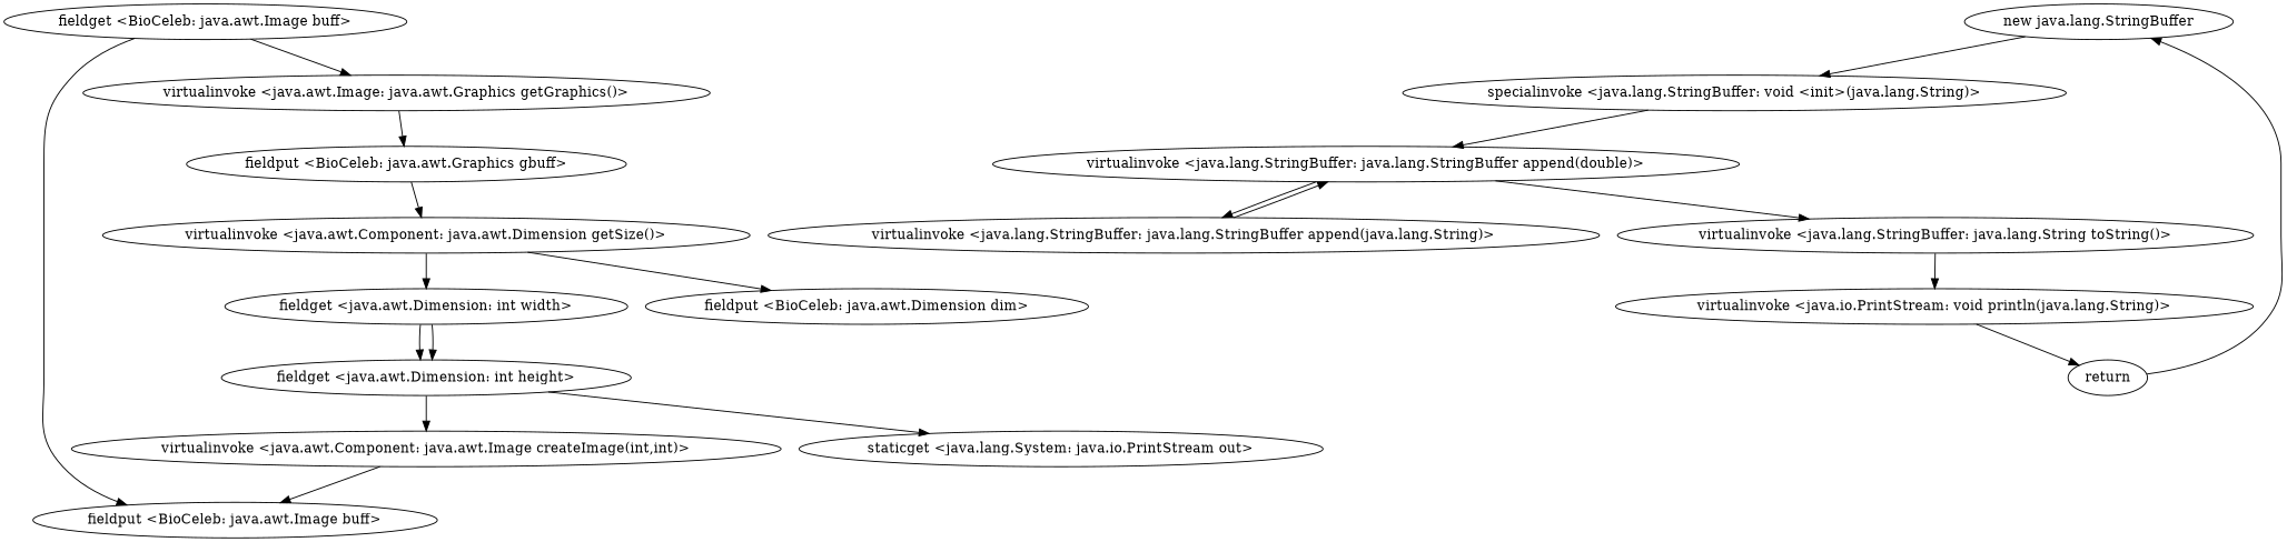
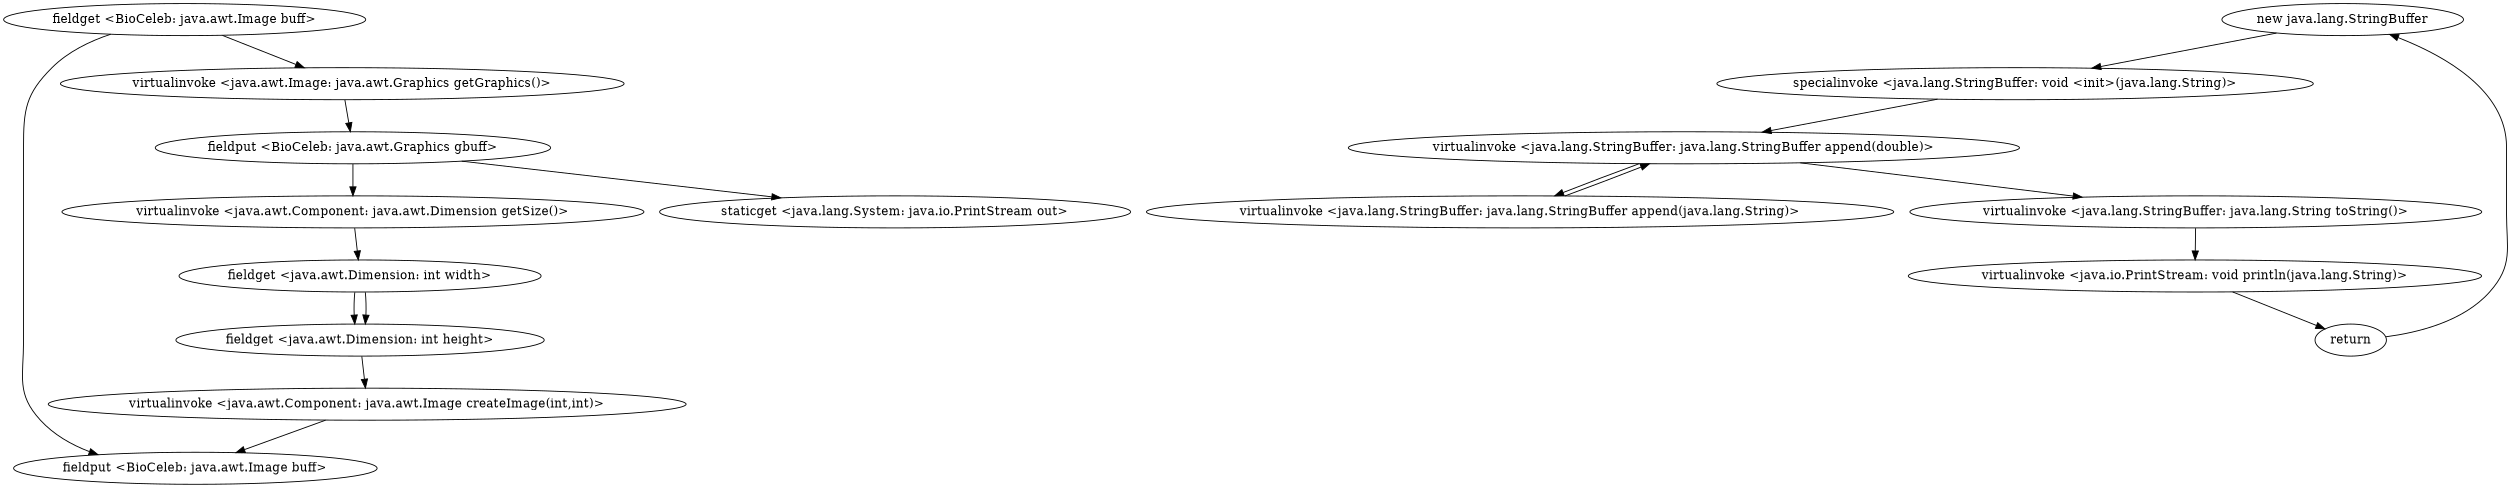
  digraph {
    "virtualinvoke <java.awt.Component: java.awt.Dimension getSize()>"
    "fieldget <java.awt.Dimension: int width>"
-   "fieldput <BioCeleb: java.awt.Dimension dim>"
    "fieldget <java.awt.Dimension: int height>"
    "virtualinvoke <java.awt.Component: java.awt.Image createImage(int,int)>"
    "staticget <java.lang.System: java.io.PrintStream out>"
    "fieldput <BioCeleb: java.awt.Image buff>"
    "fieldget <BioCeleb: java.awt.Image buff>"
    "virtualinvoke <java.awt.Image: java.awt.Graphics getGraphics()>"
    "fieldput <BioCeleb: java.awt.Graphics gbuff>"
    "new java.lang.StringBuffer"
    "specialinvoke <java.lang.StringBuffer: void <init>(java.lang.String)>"
    "virtualinvoke <java.lang.StringBuffer: java.lang.StringBuffer append(double)>"
    "virtualinvoke <java.lang.StringBuffer: java.lang.StringBuffer append(java.lang.String)>"
    "virtualinvoke <java.lang.StringBuffer: java.lang.String toString()>"
    "virtualinvoke <java.io.PrintStream: void println(java.lang.String)>"
    return
    "virtualinvoke <java.awt.Component: java.awt.Dimension getSize()>" -> "fieldget <java.awt.Dimension: int width>"
-   "virtualinvoke <java.awt.Component: java.awt.Dimension getSize()>" -> "fieldput <BioCeleb: java.awt.Dimension dim>"
    "fieldget <java.awt.Dimension: int width>" -> "fieldget <java.awt.Dimension: int height>"
    "fieldget <java.awt.Dimension: int width>" -> "fieldget <java.awt.Dimension: int height>"
    "fieldget <java.awt.Dimension: int height>" -> "virtualinvoke <java.awt.Component: java.awt.Image createImage(int,int)>"
-   "fieldget <java.awt.Dimension: int height>" -> "staticget <java.lang.System: java.io.PrintStream out>"
+   "fieldput <BioCeleb: java.awt.Graphics gbuff>" -> "staticget <java.lang.System: java.io.PrintStream out>"
    "virtualinvoke <java.awt.Component: java.awt.Image createImage(int,int)>" -> "fieldput <BioCeleb: java.awt.Image buff>"
    "fieldget <BioCeleb: java.awt.Image buff>" -> "fieldput <BioCeleb: java.awt.Image buff>"
    "fieldget <BioCeleb: java.awt.Image buff>" -> "virtualinvoke <java.awt.Image: java.awt.Graphics getGraphics()>"
    "virtualinvoke <java.awt.Image: java.awt.Graphics getGraphics()>" -> "fieldput <BioCeleb: java.awt.Graphics gbuff>"
    "fieldput <BioCeleb: java.awt.Graphics gbuff>" -> "virtualinvoke <java.awt.Component: java.awt.Dimension getSize()>"
    "new java.lang.StringBuffer" -> "specialinvoke <java.lang.StringBuffer: void <init>(java.lang.String)>"
    "specialinvoke <java.lang.StringBuffer: void <init>(java.lang.String)>" -> "virtualinvoke <java.lang.StringBuffer: java.lang.StringBuffer append(double)>"
    "virtualinvoke <java.lang.StringBuffer: java.lang.StringBuffer append(double)>" -> "virtualinvoke <java.lang.StringBuffer: java.lang.StringBuffer append(java.lang.String)>"
    "virtualinvoke <java.lang.StringBuffer: java.lang.StringBuffer append(double)>" -> "virtualinvoke <java.lang.StringBuffer: java.lang.String toString()>"
    "virtualinvoke <java.lang.StringBuffer: java.lang.StringBuffer append(java.lang.String)>" -> "virtualinvoke <java.lang.StringBuffer: java.lang.StringBuffer append(double)>"
    "virtualinvoke <java.lang.StringBuffer: java.lang.String toString()>" -> "virtualinvoke <java.io.PrintStream: void println(java.lang.String)>"
    "virtualinvoke <java.io.PrintStream: void println(java.lang.String)>" -> return
    return -> "new java.lang.StringBuffer"
  }
